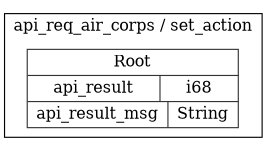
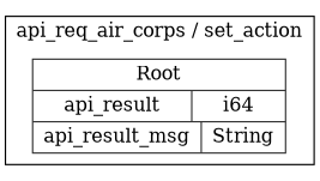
  digraph {
    rankdir=LR
-   n1 [color=gray20 label="<Root> Root  | { api_result | <api_result> i68 } | { api_result_msg | <api_result_msg> String }" shape=record style=solid]
+   n1 [color=gray20 label="<Root> Root  | { api_result | <api_result> i64 } | { api_result_msg | <api_result_msg> String }" shape=record style=solid]
    subgraph cluster_1 {
      label="api_req_air_corps / set_action"
      n1
    }
  }
